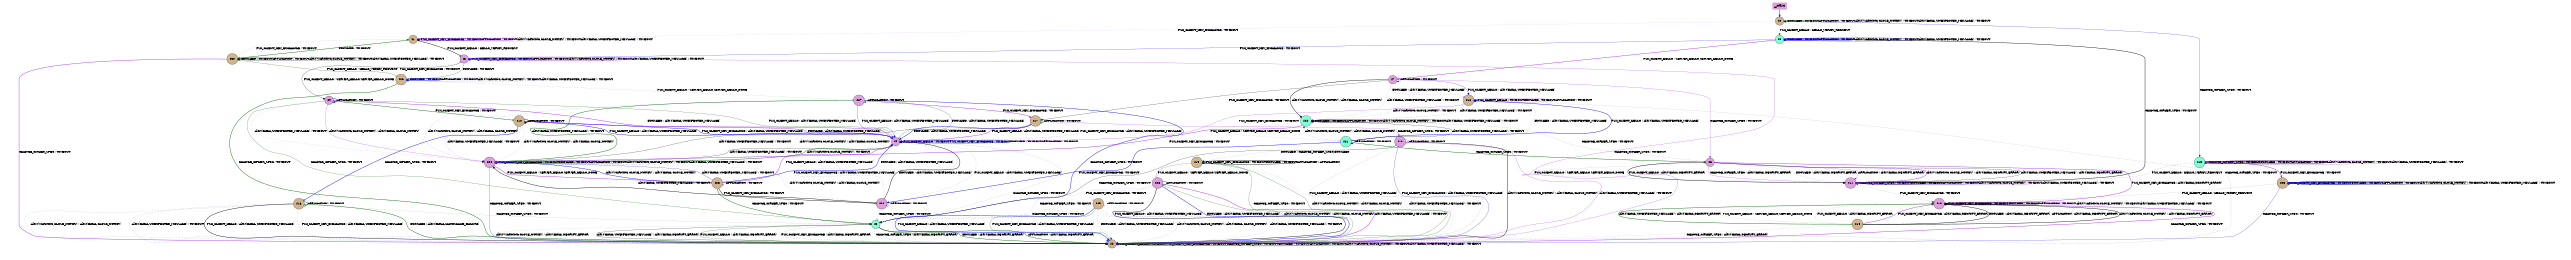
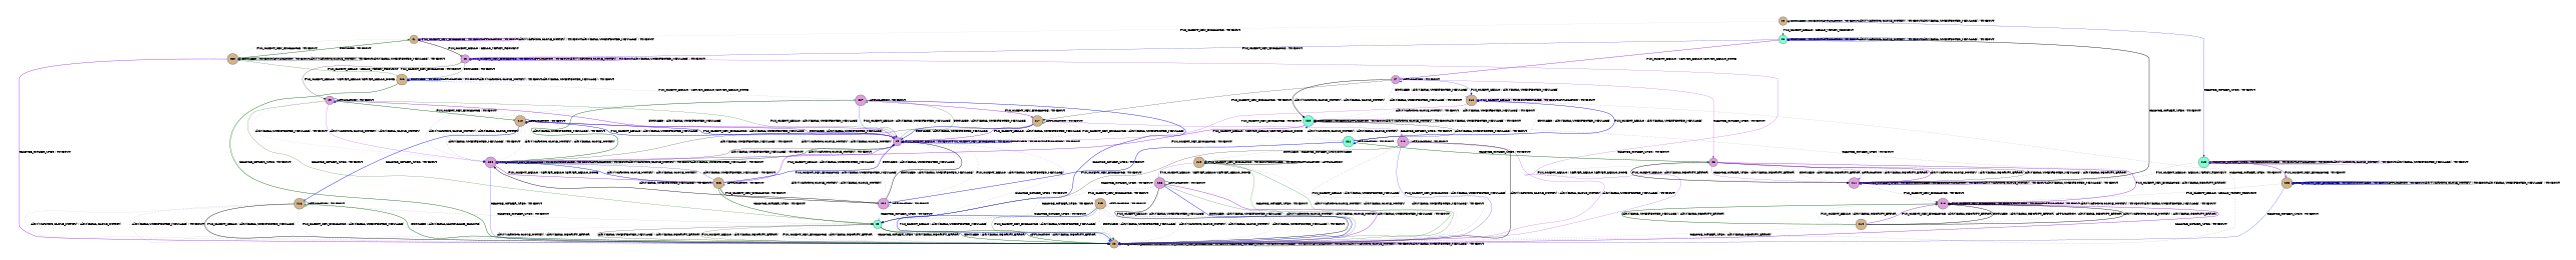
  digraph {
    node [fillcolor=tan shape=circle style=filled]
    edge [arrowhead=normal color=blue style=bold]
-   __start0 [fillcolor=plum shape=none]
    n2 [label=s0]
    n3 [label=s1]
    n4 [fillcolor=aquamarine label=s6]
    n5 [fillcolor=aquamarine label=s15]
    n6 [fillcolor=plum label=s3]
    n7 [label=s30]
    n8 [fillcolor=plum label=s7]
    n9 [fillcolor=plum label=s11]
    n10 [label=s23]
    n11 [label=s2]
    n12 [fillcolor=plum label=s4]
    n13 [label=s26]
    n14 [fillcolor=aquamarine label=s5]
    n15 [fillcolor=plum label=s9]
    n16 [label=s10]
    n17 [fillcolor=plum label=s24]
    n18 [fillcolor=plum label=s27]
    n19 [label=s16]
    n20 [label=s25]
    n21 [fillcolor=plum label=s8]
    n22 [label=s12]
    n23 [label=s17]
    n24 [fillcolor=aquamarine label=s20]
    n25 [fillcolor=plum label=s13]
    n26 [fillcolor=plum label=s18]
    n27 [fillcolor=aquamarine label=s21]
    n28 [label=s14]
    n29 [label=s19]
    n30 [fillcolor=plum label=s28]
    n31 [label=s29]
    n32 [fillcolor=plum label=s22]
-   __start0 -> n2
    n2 -> n2 [arrowhead=odot color=darkgreen label="FINISHED / TIMEOUT" style=solid]
    n2 -> n2 [color=darkgreen label="APPLICATION / TIMEOUT" style=solid]
    n2 -> n2 [color=purple label="Alert(WARNING,CLOSE_NOTIFY) / TIMEOUT" style=dotted]
    n2 -> n2 [color=black label="Alert(FATAL,UNEXPECTED_MESSAGE) / TIMEOUT" style=dotted]
    n2 -> n3 [color=purple label="PSK_CLIENT_KEY_EXCHANGE / TIMEOUT" style=dotted]
    n2 -> n4 [arrowhead=diamond color=darkgreen label="PSK_CLIENT_HELLO / HELLO_VERIFY_REQUEST" style=dotted]
    n2 -> n5 [label="CHANGE_CIPHER_SPEC / TIMEOUT" style=solid]
    n3 -> n3 [color=darkgreen label="PSK_CLIENT_KEY_EXCHANGE / TIMEOUT" style=solid]
    n3 -> n3 [arrowhead=odot label="APPLICATION / TIMEOUT" style=solid]
    n3 -> n3 [color=purple label="Alert(WARNING,CLOSE_NOTIFY) / TIMEOUT"]
    n3 -> n3 [arrowhead=diamond color=black label="Alert(FATAL,UNEXPECTED_MESSAGE) / TIMEOUT" style=dotted]
    n3 -> n6 [arrowhead=odot color=black label="PSK_CLIENT_HELLO / HELLO_VERIFY_REQUEST"]
    n3 -> n7 [color=darkgreen label="FINISHED / TIMEOUT"]
    n4 -> n4 [arrowhead=diamond color=purple label="FINISHED / TIMEOUT" style=solid]
    n4 -> n4 [arrowhead=odot color=purple label="APPLICATION / TIMEOUT" style=solid]
    n4 -> n4 [arrowhead=diamond label="Alert(WARNING,CLOSE_NOTIFY) / TIMEOUT"]
    n4 -> n4 [arrowhead=diamond label="Alert(FATAL,UNEXPECTED_MESSAGE) / TIMEOUT" style=solid]
    n4 -> n6 [arrowhead=odot label="PSK_CLIENT_KEY_EXCHANGE / TIMEOUT" style=solid]
    n4 -> n8 [arrowhead=odot color=purple label="PSK_CLIENT_HELLO / SERVER_HELLO,SERVER_HELLO_DONE"]
    n4 -> n9 [arrowhead=odot color=black label="CHANGE_CIPHER_SPEC / TIMEOUT"]
    n5 -> n5 [arrowhead=odot color=black label="CHANGE_CIPHER_SPEC / TIMEOUT" style=dotted]
    n5 -> n5 [arrowhead=odot color=black label="FINISHED / TIMEOUT"]
    n5 -> n5 [arrowhead=odot label="APPLICATION / TIMEOUT" style=dotted]
    n5 -> n5 [arrowhead=odot color=black label="Alert(WARNING,CLOSE_NOTIFY) / TIMEOUT"]
    n5 -> n5 [color=purple label="Alert(FATAL,UNEXPECTED_MESSAGE) / TIMEOUT" style=solid]
    n5 -> n9 [arrowhead=odot color=black label="PSK_CLIENT_HELLO / HELLO_VERIFY_REQUEST" style=dotted]
    n5 -> n10 [color=purple label="PSK_CLIENT_KEY_EXCHANGE / TIMEOUT"]
    n6 -> n6 [arrowhead=diamond color=black label="PSK_CLIENT_KEY_EXCHANGE / TIMEOUT" style=solid]
    n6 -> n6 [arrowhead=diamond label="APPLICATION / TIMEOUT"]
    n6 -> n6 [label="Alert(WARNING,CLOSE_NOTIFY) / TIMEOUT" style=dotted]
    n6 -> n6 [arrowhead=odot color=purple label="Alert(FATAL,UNEXPECTED_MESSAGE) / TIMEOUT"]
    n6 -> n11 [color=purple label="CHANGE_CIPHER_SPEC / TIMEOUT" style=solid]
    n6 -> n12 [arrowhead=diamond color=black label="PSK_CLIENT_HELLO / SERVER_HELLO,SERVER_HELLO_DONE" style=solid]
    n6 -> n13 [color=darkgreen label="FINISHED / TIMEOUT" style=solid]
    n7 -> n3 [color=darkgreen label="PSK_CLIENT_KEY_EXCHANGE / TIMEOUT" style=dotted]
    n7 -> n7 [arrowhead=diamond color=darkgreen label="FINISHED / TIMEOUT" style=solid]
    n7 -> n7 [arrowhead=odot color=darkgreen label="APPLICATION / TIMEOUT" style=solid]
    n7 -> n7 [label="Alert(WARNING,CLOSE_NOTIFY) / TIMEOUT" style=dotted]
    n7 -> n7 [arrowhead=odot color=black label="Alert(FATAL,UNEXPECTED_MESSAGE) / TIMEOUT" style=solid]
    n7 -> n11 [color=purple label="CHANGE_CIPHER_SPEC / TIMEOUT"]
    n7 -> n13 [arrowhead=odot color=darkgreen label="PSK_CLIENT_HELLO / HELLO_VERIFY_REQUEST" style=solid]
    n8 -> n8 [label="APPLICATION / TIMEOUT" style=solid]
    n8 -> n21 [arrowhead=diamond color=purple label="CHANGE_CIPHER_SPEC / TIMEOUT" style=solid]
    n8 -> n22 [arrowhead=diamond label="PSK_CLIENT_HELLO / Alert(FATAL,UNEXPECTED_MESSAGE)" style=solid]
    n8 -> n22 [arrowhead=odot label="FINISHED / Alert(FATAL,UNEXPECTED_MESSAGE)" style=dotted]
    n8 -> n23 [arrowhead=diamond color=black label="PSK_CLIENT_KEY_EXCHANGE / TIMEOUT" style=solid]
    n8 -> n24 [arrowhead=diamond color=black label="Alert(WARNING,CLOSE_NOTIFY) / Alert(FATAL,CLOSE_NOTIFY)"]
    n8 -> n24 [arrowhead=diamond color=darkgreen label="Alert(FATAL,UNEXPECTED_MESSAGE) / TIMEOUT" style=dotted]
    n9 -> n9 [color=purple label="CHANGE_CIPHER_SPEC / TIMEOUT" style=solid]
    n9 -> n9 [arrowhead=odot label="FINISHED / TIMEOUT" style=solid]
    n9 -> n9 [color=black label="APPLICATION / TIMEOUT"]
    n9 -> n9 [label="Alert(WARNING,CLOSE_NOTIFY) / TIMEOUT" style=solid]
    n9 -> n9 [arrowhead=diamond color=purple label="Alert(FATAL,UNEXPECTED_MESSAGE) / TIMEOUT" style=solid]
    n9 -> n21 [arrowhead=odot label="PSK_CLIENT_HELLO / SERVER_HELLO,SERVER_HELLO_DONE" style=dotted]
    n9 -> n25 [arrowhead=diamond color=black label="PSK_CLIENT_KEY_EXCHANGE / TIMEOUT" style=dotted]
    n10 -> n10 [color=darkgreen label="PSK_CLIENT_KEY_EXCHANGE / TIMEOUT"]
    n10 -> n10 [arrowhead=odot label="FINISHED / TIMEOUT"]
    n10 -> n10 [arrowhead=odot label="APPLICATION / TIMEOUT"]
    n10 -> n10 [arrowhead=odot label="Alert(WARNING,CLOSE_NOTIFY) / TIMEOUT" style=solid]
    n10 -> n10 [arrowhead=odot color=black label="Alert(FATAL,UNEXPECTED_MESSAGE) / TIMEOUT" style=solid]
    n10 -> n11 [arrowhead=odot label="CHANGE_CIPHER_SPEC / TIMEOUT" style=solid]
    n10 -> n25 [arrowhead=odot color=black label="PSK_CLIENT_HELLO / HELLO_VERIFY_REQUEST" style=dotted]
    n11 -> n11 [arrowhead=diamond label="PSK_CLIENT_HELLO / TIMEOUT" style=solid]
    n11 -> n11 [arrowhead=odot color=black label="PSK_CLIENT_KEY_EXCHANGE / TIMEOUT"]
    n11 -> n11 [arrowhead=diamond color=black label="CHANGE_CIPHER_SPEC / TIMEOUT" style=solid]
    n11 -> n11 [color=darkgreen label="FINISHED / TIMEOUT" style=dotted]
    n11 -> n11 [arrowhead=odot color=purple label="APPLICATION / TIMEOUT" style=dotted]
    n11 -> n11 [color=darkgreen label="Alert(WARNING,CLOSE_NOTIFY) / TIMEOUT" style=solid]
    n11 -> n11 [color=black label="Alert(FATAL,UNEXPECTED_MESSAGE) / TIMEOUT" style=solid]
    n12 -> n12 [label="APPLICATION / TIMEOUT"]
    n12 -> n14 [color=darkgreen label="CHANGE_CIPHER_SPEC / TIMEOUT" style=solid]
    n12 -> n15 [color=darkgreen label="PSK_CLIENT_HELLO / Alert(FATAL,UNEXPECTED_MESSAGE)" style=solid]
    n12 -> n15 [arrowhead=diamond color=purple label="FINISHED / Alert(FATAL,UNEXPECTED_MESSAGE)"]
    n12 -> n16 [arrowhead=odot color=darkgreen label="PSK_CLIENT_KEY_EXCHANGE / TIMEOUT"]
    n12 -> n17 [color=purple label="Alert(WARNING,CLOSE_NOTIFY) / Alert(FATAL,CLOSE_NOTIFY)" style=solid]
    n12 -> n17 [arrowhead=odot color=purple label="Alert(FATAL,UNEXPECTED_MESSAGE) / TIMEOUT" style=dotted]
    n13 -> n6 [arrowhead=odot color=darkgreen label="PSK_CLIENT_KEY_EXCHANGE / TIMEOUT" style=dotted]
    n13 -> n11 [color=darkgreen label="CHANGE_CIPHER_SPEC / TIMEOUT"]
    n13 -> n13 [arrowhead=odot color=purple label="FINISHED / TIMEOUT" style=dotted]
    n13 -> n13 [arrowhead=odot label="APPLICATION / TIMEOUT"]
    n13 -> n13 [arrowhead=odot label="Alert(WARNING,CLOSE_NOTIFY) / TIMEOUT" style=dotted]
    n13 -> n13 [label="Alert(FATAL,UNEXPECTED_MESSAGE) / TIMEOUT" style=dotted]
    n13 -> n18 [arrowhead=odot color=darkgreen label="PSK_CLIENT_HELLO / SERVER_HELLO,SERVER_HELLO_DONE" style=dotted]
    n14 -> n11 [arrowhead=diamond color=darkgreen label="PSK_CLIENT_HELLO / Alert(FATAL,DECRYPT_ERROR)" style=solid]
    n14 -> n11 [color=black label="PSK_CLIENT_KEY_EXCHANGE / Alert(FATAL,DECRYPT_ERROR)" style=dotted]
    n14 -> n11 [arrowhead=diamond color=black label="CHANGE_CIPHER_SPEC / Alert(FATAL,DECRYPT_ERROR)" style=dotted]
    n14 -> n11 [arrowhead=odot color=darkgreen label="FINISHED / Alert(FATAL,DECRYPT_ERROR)"]
    n14 -> n11 [color=darkgreen label="APPLICATION / Alert(FATAL,DECRYPT_ERROR)"]
    n14 -> n11 [color=purple label="Alert(WARNING,CLOSE_NOTIFY) / Alert(FATAL,DECRYPT_ERROR)" style=dotted]
    n14 -> n11 [color=black label="Alert(FATAL,UNEXPECTED_MESSAGE) / Alert(FATAL,DECRYPT_ERROR)" style=solid]
    n15 -> n11 [arrowhead=diamond label="CHANGE_CIPHER_SPEC / TIMEOUT" style=dotted]
    n15 -> n15 [label="PSK_CLIENT_HELLO / TIMEOUT"]
    n15 -> n15 [color=black label="PSK_CLIENT_KEY_EXCHANGE / TIMEOUT" style=dotted]
    n15 -> n15 [label="FINISHED / TIMEOUT"]
    n15 -> n15 [color=purple label="APPLICATION / TIMEOUT" style=dotted]
    n15 -> n17 [color=darkgreen label="Alert(WARNING,CLOSE_NOTIFY) / TIMEOUT"]
    n15 -> n17 [arrowhead=diamond color=black label="Alert(FATAL,UNEXPECTED_MESSAGE) / TIMEOUT" style=solid]
    n16 -> n15 [label="PSK_CLIENT_HELLO / Alert(FATAL,UNEXPECTED_MESSAGE)"]
    n16 -> n15 [arrowhead=diamond label="PSK_CLIENT_KEY_EXCHANGE / Alert(FATAL,UNEXPECTED_MESSAGE)"]
    n16 -> n15 [arrowhead=diamond color=purple label="FINISHED / Alert(FATAL,UNEXPECTED_MESSAGE)"]
    n16 -> n16 [arrowhead=diamond color=black label="APPLICATION / TIMEOUT"]
    n16 -> n17 [arrowhead=odot color=purple label="Alert(WARNING,CLOSE_NOTIFY) / Alert(FATAL,CLOSE_NOTIFY)" style=dotted]
    n16 -> n17 [color=black label="Alert(FATAL,UNEXPECTED_MESSAGE) / TIMEOUT" style=dotted]
    n16 -> n19 [arrowhead=odot label="CHANGE_CIPHER_SPEC / TIMEOUT"]
    n17 -> n11 [arrowhead=diamond label="CHANGE_CIPHER_SPEC / TIMEOUT" style=solid]
    n17 -> n17 [label="PSK_CLIENT_KEY_EXCHANGE / TIMEOUT" style=solid]
    n17 -> n17 [arrowhead=diamond color=darkgreen label="FINISHED / TIMEOUT" style=solid]
    n17 -> n17 [arrowhead=odot color=purple label="APPLICATION / TIMEOUT" style=solid]
    n17 -> n17 [arrowhead=diamond color=darkgreen label="Alert(WARNING,CLOSE_NOTIFY) / TIMEOUT" style=solid]
    n17 -> n17 [arrowhead=odot label="Alert(FATAL,UNEXPECTED_MESSAGE) / TIMEOUT" style=dotted]
    n17 -> n20 [arrowhead=odot color=purple label="PSK_CLIENT_HELLO / SERVER_HELLO,SERVER_HELLO_DONE"]
    n18 -> n14 [label="CHANGE_CIPHER_SPEC / TIMEOUT"]
    n18 -> n15 [arrowhead=diamond label="PSK_CLIENT_HELLO / Alert(FATAL,UNEXPECTED_MESSAGE)" style=solid]
    n18 -> n15 [arrowhead=odot color=darkgreen label="FINISHED / Alert(FATAL,UNEXPECTED_MESSAGE)" style=solid]
    n18 -> n17 [arrowhead=diamond label="Alert(WARNING,CLOSE_NOTIFY) / Alert(FATAL,CLOSE_NOTIFY)" style=dotted]
    n18 -> n17 [arrowhead=odot color=darkgreen label="Alert(FATAL,UNEXPECTED_MESSAGE) / TIMEOUT"]
    n18 -> n18 [color=darkgreen label="APPLICATION / TIMEOUT" style=dotted]
    n18 -> n23 [color=purple label="PSK_CLIENT_KEY_EXCHANGE / TIMEOUT"]
    n19 -> n11 [arrowhead=odot color=black label="PSK_CLIENT_HELLO / Alert(FATAL,UNEXPECTED_MESSAGE)"]
    n19 -> n11 [arrowhead=odot label="PSK_CLIENT_KEY_EXCHANGE / Alert(FATAL,UNEXPECTED_MESSAGE)" style=dotted]
    n19 -> n11 [arrowhead=odot color=darkgreen label="FINISHED / Alert(FATAL,HANDSHAKE_FAILURE)"]
    n19 -> n11 [color=darkgreen label="Alert(WARNING,CLOSE_NOTIFY) / Alert(FATAL,CLOSE_NOTIFY)" style=dotted]
    n19 -> n11 [label="Alert(FATAL,UNEXPECTED_MESSAGE) / TIMEOUT" style=dotted]
    n19 -> n14 [color=black label="CHANGE_CIPHER_SPEC / TIMEOUT" style=dotted]
    n19 -> n19 [arrowhead=odot color=darkgreen label="APPLICATION / TIMEOUT"]
    n20 -> n14 [arrowhead=odot color=darkgreen label="CHANGE_CIPHER_SPEC / TIMEOUT"]
    n20 -> n15 [arrowhead=diamond color=purple label="PSK_CLIENT_HELLO / Alert(FATAL,UNEXPECTED_MESSAGE)"]
    n20 -> n15 [arrowhead=diamond label="FINISHED / Alert(FATAL,UNEXPECTED_MESSAGE)"]
    n20 -> n17 [label="Alert(WARNING,CLOSE_NOTIFY) / Alert(FATAL,CLOSE_NOTIFY)"]
    n20 -> n17 [arrowhead=diamond label="Alert(FATAL,UNEXPECTED_MESSAGE) / TIMEOUT" style=solid]
    n20 -> n20 [arrowhead=odot label="APPLICATION / TIMEOUT" style=dotted]
    n20 -> n32 [arrowhead=odot color=black label="PSK_CLIENT_KEY_EXCHANGE / TIMEOUT"]
    n21 -> n9 [arrowhead=diamond color=black label="PSK_CLIENT_HELLO / Alert(FATAL,DECRYPT_ERROR)"]
    n21 -> n9 [arrowhead=odot color=purple label="CHANGE_CIPHER_SPEC / Alert(FATAL,DECRYPT_ERROR)" style=solid]
    n21 -> n9 [color=black label="FINISHED / Alert(FATAL,DECRYPT_ERROR)" style=dotted]
    n21 -> n9 [arrowhead=diamond color=purple label="APPLICATION / Alert(FATAL,DECRYPT_ERROR)" style=solid]
    n21 -> n9 [arrowhead=diamond color=purple label="Alert(WARNING,CLOSE_NOTIFY) / Alert(FATAL,DECRYPT_ERROR)"]
    n21 -> n9 [arrowhead=odot color=black label="Alert(FATAL,UNEXPECTED_MESSAGE) / Alert(FATAL,DECRYPT_ERROR)" style=solid]
    n21 -> n25 [arrowhead=diamond color=purple label="PSK_CLIENT_KEY_EXCHANGE / Alert(FATAL,DECRYPT_ERROR)"]
    n22 -> n11 [arrowhead=odot color=black label="CHANGE_CIPHER_SPEC / TIMEOUT" style=dotted]
    n22 -> n15 [color=purple label="PSK_CLIENT_KEY_EXCHANGE / TIMEOUT" style=solid]
    n22 -> n22 [color=darkgreen label="PSK_CLIENT_HELLO / TIMEOUT"]
    n22 -> n22 [color=black label="FINISHED / TIMEOUT" style=dotted]
    n22 -> n22 [color=purple label="APPLICATION / TIMEOUT" style=solid]
    n22 -> n24 [color=purple label="Alert(WARNING,CLOSE_NOTIFY) / TIMEOUT" style=dotted]
    n22 -> n24 [label="Alert(FATAL,UNEXPECTED_MESSAGE) / TIMEOUT" style=dotted]
    n23 -> n15 [arrowhead=diamond color=purple label="PSK_CLIENT_HELLO / Alert(FATAL,UNEXPECTED_MESSAGE)"]
    n23 -> n15 [color=black label="PSK_CLIENT_KEY_EXCHANGE / Alert(FATAL,UNEXPECTED_MESSAGE)" style=dotted]
    n23 -> n15 [label="FINISHED / Alert(FATAL,UNEXPECTED_MESSAGE)"]
    n23 -> n17 [arrowhead=diamond color=purple label="Alert(WARNING,CLOSE_NOTIFY) / Alert(FATAL,CLOSE_NOTIFY)" style=dotted]
    n23 -> n17 [arrowhead=diamond color=black label="Alert(FATAL,UNEXPECTED_MESSAGE) / TIMEOUT" style=solid]
    n23 -> n23 [arrowhead=odot color=darkgreen label="APPLICATION / TIMEOUT"]
    n23 -> n26 [color=purple label="CHANGE_CIPHER_SPEC / TIMEOUT" style=solid]
-   n24 -> n21 [arrowhead=odot color=black label="CHANGE_CIPHER_SPEC / TIMEOUT" style=dotted]
+   n24 -> n9 [arrowhead=odot color=black label="CHANGE_CIPHER_SPEC / TIMEOUT" style=dotted]
    n24 -> n17 [color=purple label="PSK_CLIENT_KEY_EXCHANGE / TIMEOUT"]
    n24 -> n24 [color=black label="FINISHED / TIMEOUT" style=dotted]
    n24 -> n24 [arrowhead=odot color=black label="APPLICATION / TIMEOUT"]
    n24 -> n24 [arrowhead=odot color=purple label="Alert(WARNING,CLOSE_NOTIFY) / TIMEOUT" style=solid]
    n24 -> n24 [color=black label="Alert(FATAL,UNEXPECTED_MESSAGE) / TIMEOUT" style=solid]
    n24 -> n27 [arrowhead=odot color=purple label="PSK_CLIENT_HELLO / SERVER_HELLO,SERVER_HELLO_DONE" style=dotted]
    n25 -> n11 [arrowhead=odot color=purple label="CHANGE_CIPHER_SPEC / TIMEOUT"]
    n25 -> n25 [arrowhead=diamond color=black label="PSK_CLIENT_KEY_EXCHANGE / TIMEOUT"]
    n25 -> n25 [color=black label="FINISHED / TIMEOUT" style=solid]
    n25 -> n25 [color=black label="APPLICATION / TIMEOUT"]
    n25 -> n25 [arrowhead=odot color=purple label="Alert(WARNING,CLOSE_NOTIFY) / TIMEOUT" style=solid]
    n25 -> n25 [arrowhead=diamond color=purple label="Alert(FATAL,UNEXPECTED_MESSAGE) / TIMEOUT" style=dotted]
-   n25 -> n28 [arrowhead=odot color=darkgreen label="PSK_CLIENT_HELLO / SERVER_HELLO,SERVER_HELLO_DONE" style=dotted]
    n26 -> n11 [arrowhead=diamond color=black label="PSK_CLIENT_HELLO / Alert(FATAL,UNEXPECTED_MESSAGE)" style=dotted]
    n26 -> n11 [label="PSK_CLIENT_KEY_EXCHANGE / Alert(FATAL,UNEXPECTED_MESSAGE)" style=solid]
    n26 -> n11 [arrowhead=diamond color=black label="Alert(WARNING,CLOSE_NOTIFY) / Alert(FATAL,CLOSE_NOTIFY)"]
    n26 -> n11 [arrowhead=odot color=purple label="Alert(FATAL,UNEXPECTED_MESSAGE) / TIMEOUT" style=solid]
    n26 -> n14 [color=black label="CHANGE_CIPHER_SPEC / TIMEOUT" style=solid]
    n26 -> n26 [arrowhead=odot color=purple label="APPLICATION / TIMEOUT" style=solid]
    n26 -> n29 [color=darkgreen label="FINISHED / CHANGE_CIPHER_SPEC,FINISHED" style=dotted]
    n27 -> n21 [color=darkgreen label="CHANGE_CIPHER_SPEC / TIMEOUT"]
    n27 -> n22 [arrowhead=diamond label="PSK_CLIENT_HELLO / Alert(FATAL,UNEXPECTED_MESSAGE)"]
    n27 -> n22 [arrowhead=diamond label="FINISHED / Alert(FATAL,UNEXPECTED_MESSAGE)" style=dotted]
    n27 -> n24 [label="Alert(WARNING,CLOSE_NOTIFY) / Alert(FATAL,CLOSE_NOTIFY)" style=dotted]
    n27 -> n24 [color=black label="Alert(FATAL,UNEXPECTED_MESSAGE) / TIMEOUT" style=solid]
    n27 -> n27 [arrowhead=diamond label="APPLICATION / TIMEOUT" style=solid]
    n27 -> n32 [label="PSK_CLIENT_KEY_EXCHANGE / TIMEOUT"]
    n28 -> n11 [arrowhead=diamond color=purple label="CHANGE_CIPHER_SPEC / Alert(FATAL,DECRYPT_ERROR)" style=dotted]
    n28 -> n25 [color=darkgreen label="PSK_CLIENT_HELLO / Alert(FATAL,DECRYPT_ERROR)" style=dotted]
    n28 -> n25 [color=purple label="PSK_CLIENT_KEY_EXCHANGE / Alert(FATAL,DECRYPT_ERROR)"]
    n28 -> n25 [arrowhead=diamond color=black label="FINISHED / Alert(FATAL,DECRYPT_ERROR)"]
    n28 -> n25 [arrowhead=odot color=darkgreen label="APPLICATION / Alert(FATAL,DECRYPT_ERROR)" style=dotted]
    n28 -> n25 [color=black label="Alert(WARNING,CLOSE_NOTIFY) / Alert(FATAL,DECRYPT_ERROR)"]
    n28 -> n25 [arrowhead=diamond color=darkgreen label="Alert(FATAL,UNEXPECTED_MESSAGE) / Alert(FATAL,DECRYPT_ERROR)"]
    n29 -> n11 [arrowhead=odot color=darkgreen label="CHANGE_CIPHER_SPEC / TIMEOUT" style=solid]
    n29 -> n11 [arrowhead=odot color=darkgreen label="Alert(WARNING,CLOSE_NOTIFY) / Alert(FATAL,CLOSE_NOTIFY)" style=solid]
    n29 -> n11 [arrowhead=diamond color=purple label="Alert(FATAL,UNEXPECTED_MESSAGE) / TIMEOUT" style=dotted]
    n29 -> n29 [arrowhead=diamond label="PSK_CLIENT_KEY_EXCHANGE / TIMEOUT"]
    n29 -> n29 [arrowhead=diamond color=darkgreen label="FINISHED / TIMEOUT" style=dotted]
    n29 -> n29 [arrowhead=odot color=black label="APPLICATION / APPLICATION"]
    n29 -> n30 [arrowhead=odot color=purple label="PSK_CLIENT_HELLO / SERVER_HELLO,SERVER_HELLO_DONE" style=solid]
    n30 -> n11 [arrowhead=diamond color=black label="PSK_CLIENT_HELLO / Alert(FATAL,UNEXPECTED_MESSAGE)"]
    n30 -> n11 [arrowhead=odot label="FINISHED / Alert(FATAL,UNEXPECTED_MESSAGE)"]
    n30 -> n11 [arrowhead=odot color=darkgreen label="Alert(WARNING,CLOSE_NOTIFY) / Alert(FATAL,CLOSE_NOTIFY)" style=solid]
    n30 -> n11 [arrowhead=diamond color=purple label="Alert(FATAL,UNEXPECTED_MESSAGE) / TIMEOUT"]
    n30 -> n14 [arrowhead=odot label="CHANGE_CIPHER_SPEC / TIMEOUT" style=dotted]
    n30 -> n30 [arrowhead=odot color=darkgreen label="APPLICATION / TIMEOUT"]
    n30 -> n31 [arrowhead=odot color=purple label="PSK_CLIENT_KEY_EXCHANGE / TIMEOUT" style=dotted]
    n31 -> n11 [label="PSK_CLIENT_HELLO / Alert(FATAL,UNEXPECTED_MESSAGE)"]
    n31 -> n11 [arrowhead=odot color=darkgreen label="PSK_CLIENT_KEY_EXCHANGE / Alert(FATAL,UNEXPECTED_MESSAGE)" style=solid]
    n31 -> n11 [arrowhead=diamond color=darkgreen label="FINISHED / Alert(FATAL,UNEXPECTED_MESSAGE)" style=dotted]
    n31 -> n11 [arrowhead=diamond label="Alert(WARNING,CLOSE_NOTIFY) / Alert(FATAL,CLOSE_NOTIFY)" style=dotted]
    n31 -> n11 [label="Alert(FATAL,UNEXPECTED_MESSAGE) / TIMEOUT" style=dotted]
    n31 -> n14 [color=darkgreen label="CHANGE_CIPHER_SPEC / TIMEOUT" style=dotted]
    n31 -> n31 [arrowhead=odot color=purple label="APPLICATION / TIMEOUT" style=dotted]
    n32 -> n14 [arrowhead=odot label="CHANGE_CIPHER_SPEC / TIMEOUT" style=dotted]
    n32 -> n15 [arrowhead=odot color=darkgreen label="PSK_CLIENT_HELLO / Alert(FATAL,UNEXPECTED_MESSAGE)" style=dotted]
    n32 -> n15 [arrowhead=diamond label="PSK_CLIENT_KEY_EXCHANGE / Alert(FATAL,UNEXPECTED_MESSAGE)" style=dotted]
    n32 -> n15 [arrowhead=odot color=black label="FINISHED / Alert(FATAL,UNEXPECTED_MESSAGE)"]
    n32 -> n17 [arrowhead=odot color=purple label="Alert(WARNING,CLOSE_NOTIFY) / Alert(FATAL,CLOSE_NOTIFY)" style=dotted]
    n32 -> n17 [color=black label="Alert(FATAL,UNEXPECTED_MESSAGE) / TIMEOUT"]
    n32 -> n32 [arrowhead=odot color=black label="APPLICATION / TIMEOUT" style=dotted]
  }
